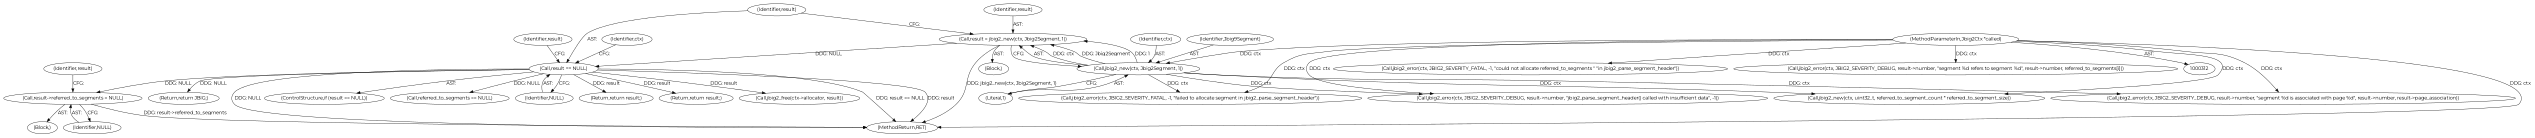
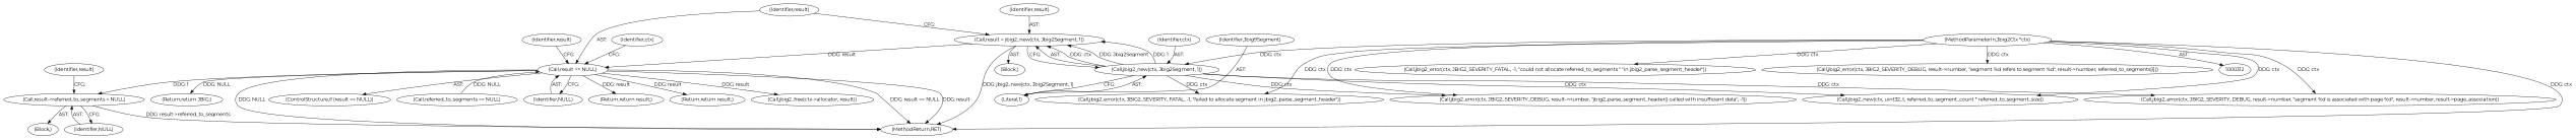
  digraph {
    fontname=Montserrat
    node [fontname=Montserrat]
    edge [fontname=Montserrat]
    n1 [label="(Call,result->referred_to_segments = NULL)"]
    n2 [label="(Identifier,NULL)"]
    n3 [label="(Block,)"]
    n4 [label="(MethodReturn,RET)"]
    n5 [label="(Call,result == NULL)"]
    n6 [label="(ControlStructure,if (result == NULL))"]
    n7 [label="(Call,referred_to_segments == NULL)"]
    n8 [label="(Identifier,NULL)"]
    n9 [label="(Return,return result;)"]
    n10 [label="(Return,return result;)"]
    n11 [label="(Call,jbig2_free(ctx->allocator, result))"]
    n12 [label="(Return,return JBIG;)"]
    n13 [label="(Call,result = jbig2_new(ctx, Jbig2Segment, 1))"]
    n14 [label="(Call,jbig2_new(ctx, Jbig2Segment, 1))"]
    n15 [label="(Block,)"]
    n16 [label="(Call,jbig2_error(ctx, JBIG2_SEVERITY_DEBUG, result->number, \"segment %d is associated with page %d\", result->number, result->page_association))"]
    n17 [label="(Literal,1)"]
    n18 [label="(Call,jbig2_error(ctx, JBIG2_SEVERITY_FATAL, -1, \"failed to allocate segment in jbig2_parse_segment_header\"))"]
    n19 [label="(Call,jbig2_error(ctx, JBIG2_SEVERITY_DEBUG, result->number, \"jbig2_parse_segment_header() called with insufficient data\", -1))"]
    n20 [label="(Call,jbig2_new(ctx, uint32_t, referred_to_segment_count * referred_to_segment_size))"]
-   n21 [label="(MethodParameterIn,Jbig2Ctx *called)"]
+   n21 [label="(MethodParameterIn,Jbig2Ctx *ctx)"]
    n22 [label="(Call,jbig2_error(ctx, JBIG2_SEVERITY_FATAL, -1, \"could not allocate referred_to_segments \" \"in jbig2_parse_segment_header\"))"]
    n23 [label="(Call,jbig2_error(ctx, JBIG2_SEVERITY_DEBUG, result->number, \"segment %d refers to segment %d\", result->number, referred_to_segments[i]))"]
    n24 [label=1000312]
    n25 [label="(Identifier,Jbig9Segment)"]
    n26 [label="(Identifier,result)"]
    n27 [label="(Identifier,ctx)"]
    n28 [label="(Identifier,result)"]
    n29 [label="(Identifier,result)"]
    n30 [label="(Identifier,result)"]
    n31 [label="(Identifier,ctx)"]
    n1 -> n2 [label="CFG: "]
    n1 -> n3 [label="AST: "]
    n1 -> n4 [label="DDG: result->referred_to_segments"]
    n2 -> n1 [label="AST: "]
-   n5 -> n1 [label="DDG: NULL"]
+   n5 -> n1 [label="DDG: 1"]
    n5 -> n4 [label="DDG: NULL"]
    n5 -> n4 [label="DDG: result == NULL"]
    n5 -> n4 [label="DDG: result"]
    n5 -> n6 [label="AST: "]
-   n5 -> n7 [label="DDG: NULL"]
+   n7 -> n5 [label="DDG: NULL"]
    n5 -> n8 [label="CFG: "]
    n5 -> n9 [label="DDG: result"]
    n5 -> n10 [label="DDG: result"]
    n5 -> n11 [label="DDG: result"]
    n5 -> n12 [label="DDG: NULL"]
    n8 -> n5 [label="AST: "]
    n13 -> n4 [label="DDG: jbig2_new(ctx, Jbig2Segment, 1)"]
-   n13 -> n5 [label="DDG: NULL"]
+   n13 -> n5 [label="DDG: result"]
    n13 -> n14 [label="CFG: "]
    n13 -> n15 [label="AST: "]
    n14 -> n13 [label="AST: "]
    n14 -> n13 [label="DDG: ctx"]
    n14 -> n13 [label="DDG: Jbig2Segment"]
    n14 -> n13 [label="DDG: 1"]
    n14 -> n16 [label="DDG: ctx"]
    n14 -> n17 [label="CFG: "]
    n14 -> n18 [label="DDG: ctx"]
    n14 -> n19 [label="DDG: ctx"]
    n14 -> n20 [label="DDG: ctx"]
    n17 -> n14 [label="AST: "]
    n21 -> n4 [label="DDG: ctx"]
    n21 -> n14 [label="DDG: ctx"]
    n21 -> n16 [label="DDG: ctx"]
    n21 -> n18 [label="DDG: ctx"]
    n21 -> n19 [label="DDG: ctx"]
    n21 -> n20 [label="DDG: ctx"]
    n21 -> n22 [label="DDG: ctx"]
    n21 -> n23 [label="DDG: ctx"]
    n21 -> n24 [label="AST: "]
-   n25 -> n14 [label="AST: "]
+   n25 -> n17 [label="AST: "]
    n26 -> n13 [label="AST: "]
    n27 -> n5 [label="CFG: "]
    n28 -> n5 [label="CFG: "]
    n29 -> n5 [label="AST: "]
    n29 -> n13 [label="CFG: "]
    n30 -> n1 [label="CFG: "]
    n31 -> n14 [label="AST: "]
  }
